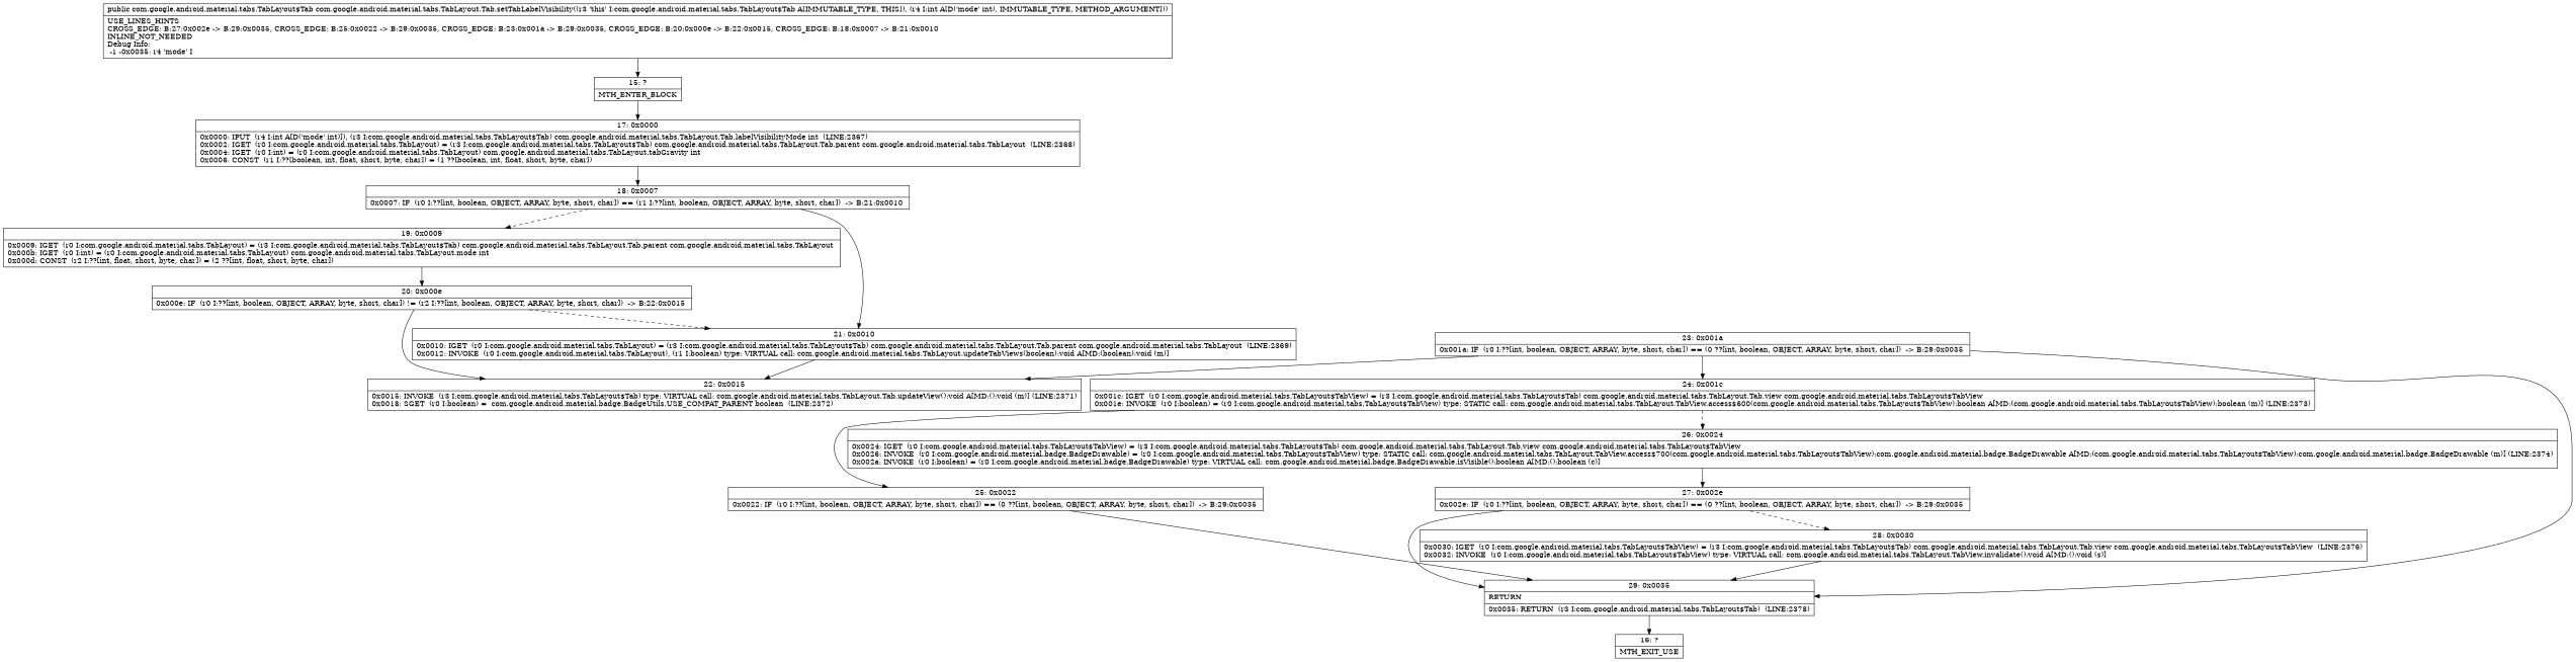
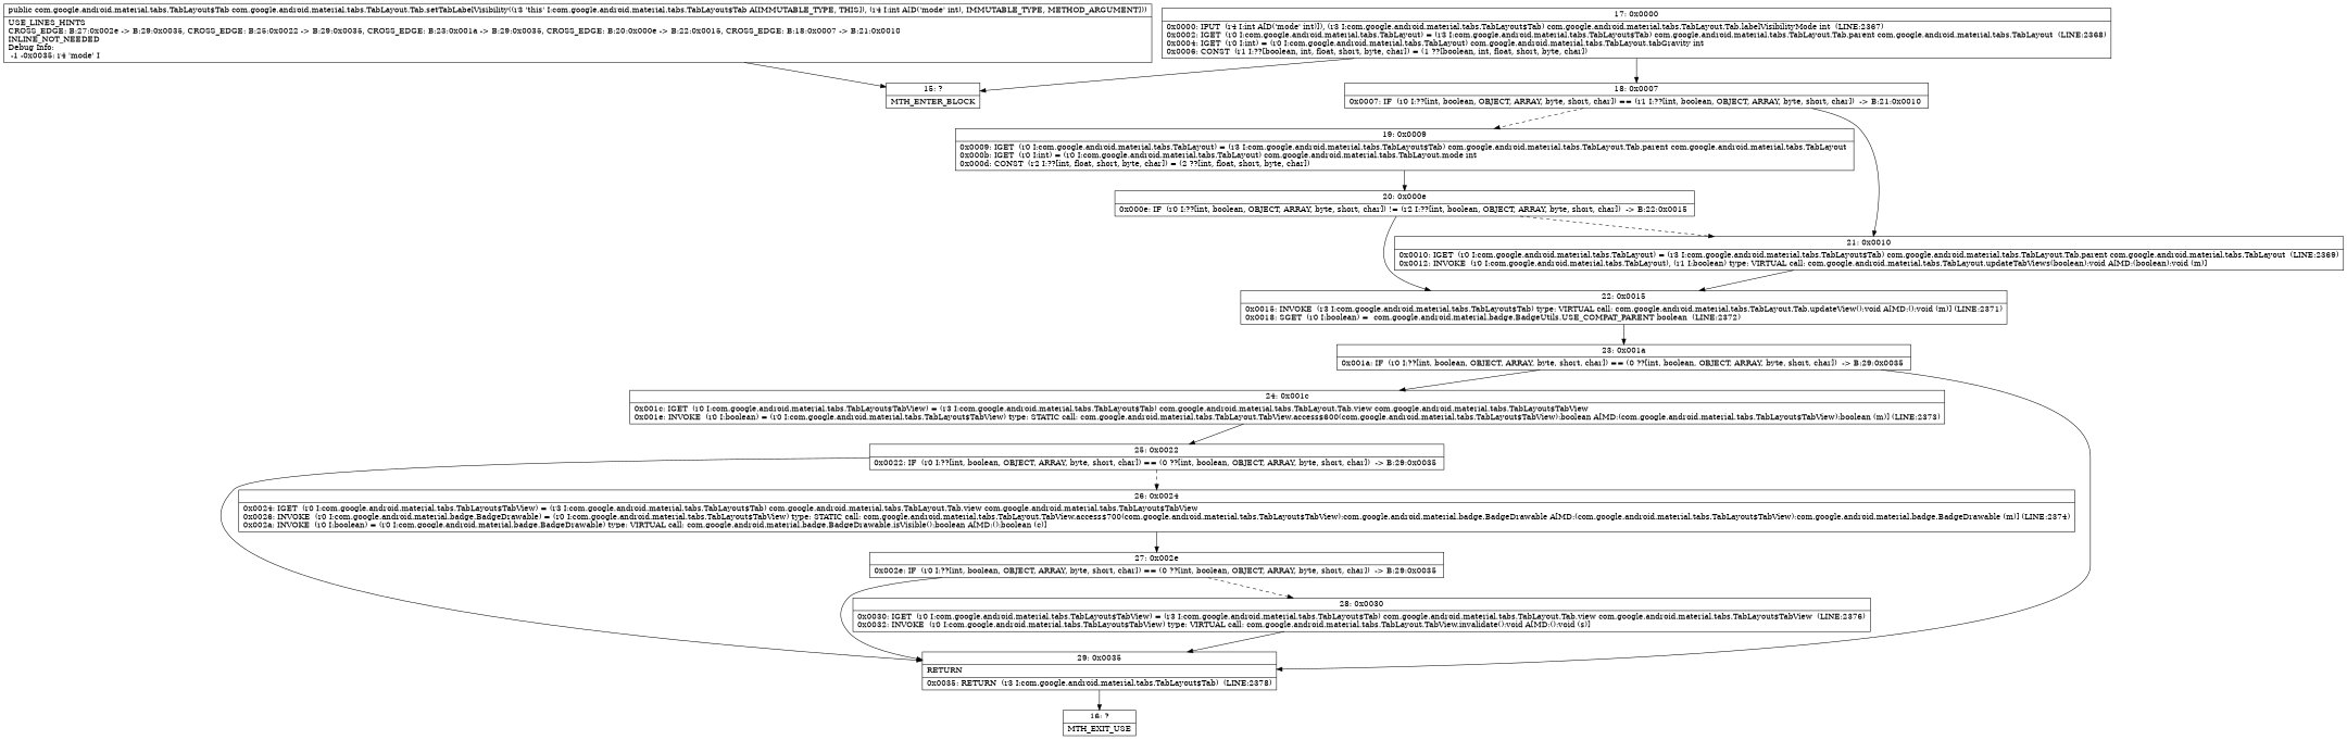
  digraph {
    node [shape=record]
    n1 [label="{15\:\ ?|MTH_ENTER_BLOCK\l}"]
    n2 [label="{17\:\ 0x0000|0x0000: IPUT  (r4 I:int A[D('mode' int)]), (r3 I:com.google.android.material.tabs.TabLayout$Tab) com.google.android.material.tabs.TabLayout.Tab.labelVisibilityMode int  (LINE:2367)\l0x0002: IGET  (r0 I:com.google.android.material.tabs.TabLayout) = (r3 I:com.google.android.material.tabs.TabLayout$Tab) com.google.android.material.tabs.TabLayout.Tab.parent com.google.android.material.tabs.TabLayout  (LINE:2368)\l0x0004: IGET  (r0 I:int) = (r0 I:com.google.android.material.tabs.TabLayout) com.google.android.material.tabs.TabLayout.tabGravity int \l0x0006: CONST  (r1 I:??[boolean, int, float, short, byte, char]) = (1 ??[boolean, int, float, short, byte, char]) \l}"]
    n3 [label="{18\:\ 0x0007|0x0007: IF  (r0 I:??[int, boolean, OBJECT, ARRAY, byte, short, char]) == (r1 I:??[int, boolean, OBJECT, ARRAY, byte, short, char])  \-\> B:21:0x0010 \l}"]
    n4 [label="{19\:\ 0x0009|0x0009: IGET  (r0 I:com.google.android.material.tabs.TabLayout) = (r3 I:com.google.android.material.tabs.TabLayout$Tab) com.google.android.material.tabs.TabLayout.Tab.parent com.google.android.material.tabs.TabLayout \l0x000b: IGET  (r0 I:int) = (r0 I:com.google.android.material.tabs.TabLayout) com.google.android.material.tabs.TabLayout.mode int \l0x000d: CONST  (r2 I:??[int, float, short, byte, char]) = (2 ??[int, float, short, byte, char]) \l}"]
    n5 [label="{21\:\ 0x0010|0x0010: IGET  (r0 I:com.google.android.material.tabs.TabLayout) = (r3 I:com.google.android.material.tabs.TabLayout$Tab) com.google.android.material.tabs.TabLayout.Tab.parent com.google.android.material.tabs.TabLayout  (LINE:2369)\l0x0012: INVOKE  (r0 I:com.google.android.material.tabs.TabLayout), (r1 I:boolean) type: VIRTUAL call: com.google.android.material.tabs.TabLayout.updateTabViews(boolean):void A[MD:(boolean):void (m)]\l}"]
    n6 [label="{20\:\ 0x000e|0x000e: IF  (r0 I:??[int, boolean, OBJECT, ARRAY, byte, short, char]) != (r2 I:??[int, boolean, OBJECT, ARRAY, byte, short, char])  \-\> B:22:0x0015 \l}"]
    n7 [label="{22\:\ 0x0015|0x0015: INVOKE  (r3 I:com.google.android.material.tabs.TabLayout$Tab) type: VIRTUAL call: com.google.android.material.tabs.TabLayout.Tab.updateView():void A[MD:():void (m)] (LINE:2371)\l0x0018: SGET  (r0 I:boolean) =  com.google.android.material.badge.BadgeUtils.USE_COMPAT_PARENT boolean  (LINE:2372)\l}"]
    n8 [label="{23\:\ 0x001a|0x001a: IF  (r0 I:??[int, boolean, OBJECT, ARRAY, byte, short, char]) == (0 ??[int, boolean, OBJECT, ARRAY, byte, short, char])  \-\> B:29:0x0035 \l}"]
    n9 [label="{24\:\ 0x001c|0x001c: IGET  (r0 I:com.google.android.material.tabs.TabLayout$TabView) = (r3 I:com.google.android.material.tabs.TabLayout$Tab) com.google.android.material.tabs.TabLayout.Tab.view com.google.android.material.tabs.TabLayout$TabView \l0x001e: INVOKE  (r0 I:boolean) = (r0 I:com.google.android.material.tabs.TabLayout$TabView) type: STATIC call: com.google.android.material.tabs.TabLayout.TabView.access$600(com.google.android.material.tabs.TabLayout$TabView):boolean A[MD:(com.google.android.material.tabs.TabLayout$TabView):boolean (m)] (LINE:2373)\l}"]
    n10 [label="{29\:\ 0x0035|RETURN\l|0x0035: RETURN  (r3 I:com.google.android.material.tabs.TabLayout$Tab)  (LINE:2378)\l}"]
    n11 [label="{25\:\ 0x0022|0x0022: IF  (r0 I:??[int, boolean, OBJECT, ARRAY, byte, short, char]) == (0 ??[int, boolean, OBJECT, ARRAY, byte, short, char])  \-\> B:29:0x0035 \l}"]
    n12 [label="{16\:\ ?|MTH_EXIT_USE\l}"]
    n13 [label="{26\:\ 0x0024|0x0024: IGET  (r0 I:com.google.android.material.tabs.TabLayout$TabView) = (r3 I:com.google.android.material.tabs.TabLayout$Tab) com.google.android.material.tabs.TabLayout.Tab.view com.google.android.material.tabs.TabLayout$TabView \l0x0026: INVOKE  (r0 I:com.google.android.material.badge.BadgeDrawable) = (r0 I:com.google.android.material.tabs.TabLayout$TabView) type: STATIC call: com.google.android.material.tabs.TabLayout.TabView.access$700(com.google.android.material.tabs.TabLayout$TabView):com.google.android.material.badge.BadgeDrawable A[MD:(com.google.android.material.tabs.TabLayout$TabView):com.google.android.material.badge.BadgeDrawable (m)] (LINE:2374)\l0x002a: INVOKE  (r0 I:boolean) = (r0 I:com.google.android.material.badge.BadgeDrawable) type: VIRTUAL call: com.google.android.material.badge.BadgeDrawable.isVisible():boolean A[MD:():boolean (c)]\l}"]
    n14 [label="{27\:\ 0x002e|0x002e: IF  (r0 I:??[int, boolean, OBJECT, ARRAY, byte, short, char]) == (0 ??[int, boolean, OBJECT, ARRAY, byte, short, char])  \-\> B:29:0x0035 \l}"]
    n15 [label="{28\:\ 0x0030|0x0030: IGET  (r0 I:com.google.android.material.tabs.TabLayout$TabView) = (r3 I:com.google.android.material.tabs.TabLayout$Tab) com.google.android.material.tabs.TabLayout.Tab.view com.google.android.material.tabs.TabLayout$TabView  (LINE:2376)\l0x0032: INVOKE  (r0 I:com.google.android.material.tabs.TabLayout$TabView) type: VIRTUAL call: com.google.android.material.tabs.TabLayout.TabView.invalidate():void A[MD:():void (s)]\l}"]
    n16 [label="{public com.google.android.material.tabs.TabLayout$Tab com.google.android.material.tabs.TabLayout.Tab.setTabLabelVisibility((r3 'this' I:com.google.android.material.tabs.TabLayout$Tab A[IMMUTABLE_TYPE, THIS]), (r4 I:int A[D('mode' int), IMMUTABLE_TYPE, METHOD_ARGUMENT]))  | USE_LINES_HINTS\lCROSS_EDGE: B:27:0x002e \-\> B:29:0x0035, CROSS_EDGE: B:25:0x0022 \-\> B:29:0x0035, CROSS_EDGE: B:23:0x001a \-\> B:29:0x0035, CROSS_EDGE: B:20:0x000e \-\> B:22:0x0015, CROSS_EDGE: B:18:0x0007 \-\> B:21:0x0010\lINLINE_NOT_NEEDED\lDebug Info:\l  \-1 \-0x0035: r4 'mode' I\l}"]
-   n1 -> n2
+   n2 -> n1
    n2 -> n3
    n3 -> n4 [style=dashed]
    n3 -> n5
    n4 -> n6
    n5 -> n7
    n6 -> n5 [style=dashed]
    n6 -> n7
-   n8 -> n7
+   n7 -> n8
    n8 -> n9 [style=solid]
    n8 -> n10
    n9 -> n11
    n10 -> n12
    n11 -> n10
-   n9 -> n13 [style=dashed]
+   n11 -> n13 [style=dashed]
    n13 -> n14
    n14 -> n10
    n14 -> n15 [style=dashed]
    n15 -> n10
    n16 -> n1
  }
